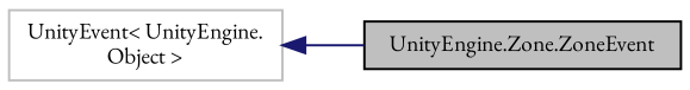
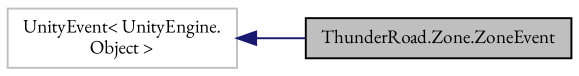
  digraph {
    rankdir=LR
    fontname="EB Garamond"
    node [fontname="EB Garamond" fontsize=10 shape=record style=filled]
-   n1 [color=black fillcolor=grey75 fontcolor=black height=0.2 label="UnityEngine.Zone.ZoneEvent" width=0.4]
+   n1 [color=black fillcolor=grey75 fontcolor=black height=0.2 label="ThunderRoad.Zone.ZoneEvent" width=0.4]
    n2 [color=grey75 fillcolor=white height=0.2 label="UnityEvent\< UnityEngine.\lObject \>" width=0.4]
    n2 -> n1 [color=midnightblue dir=back fontname="EB Garamond" fontsize=10 labelfontname=Helvetica labelfontsize=10 style=solid]
  }
